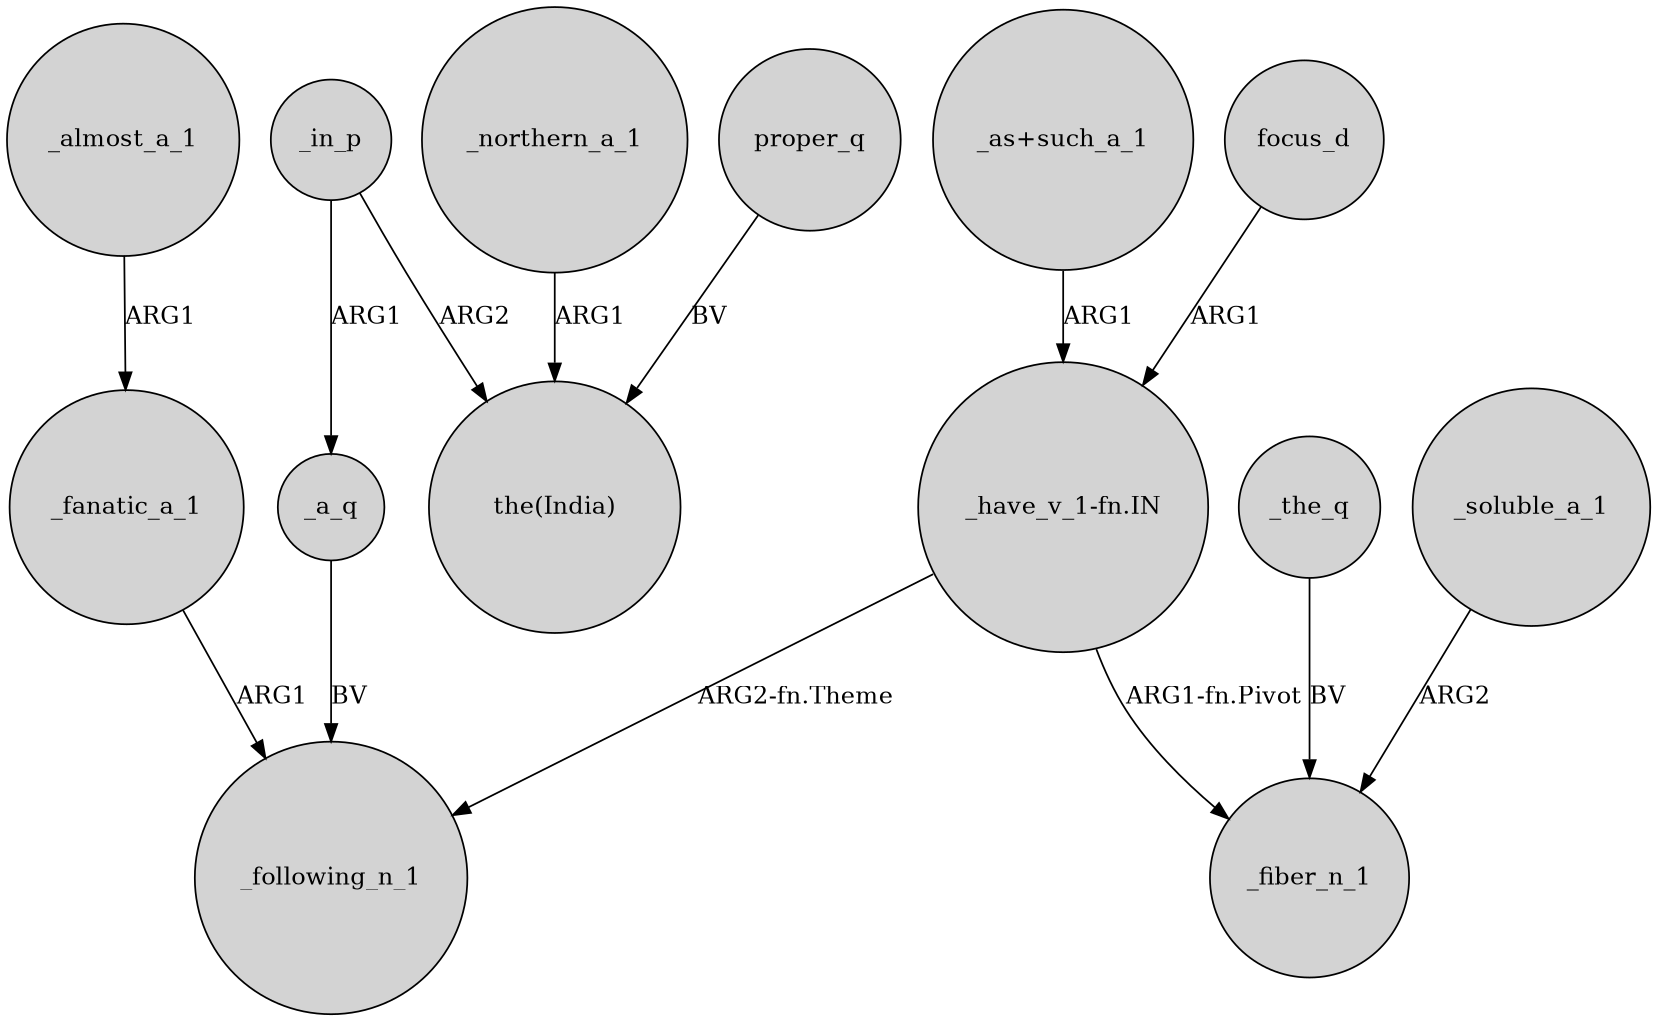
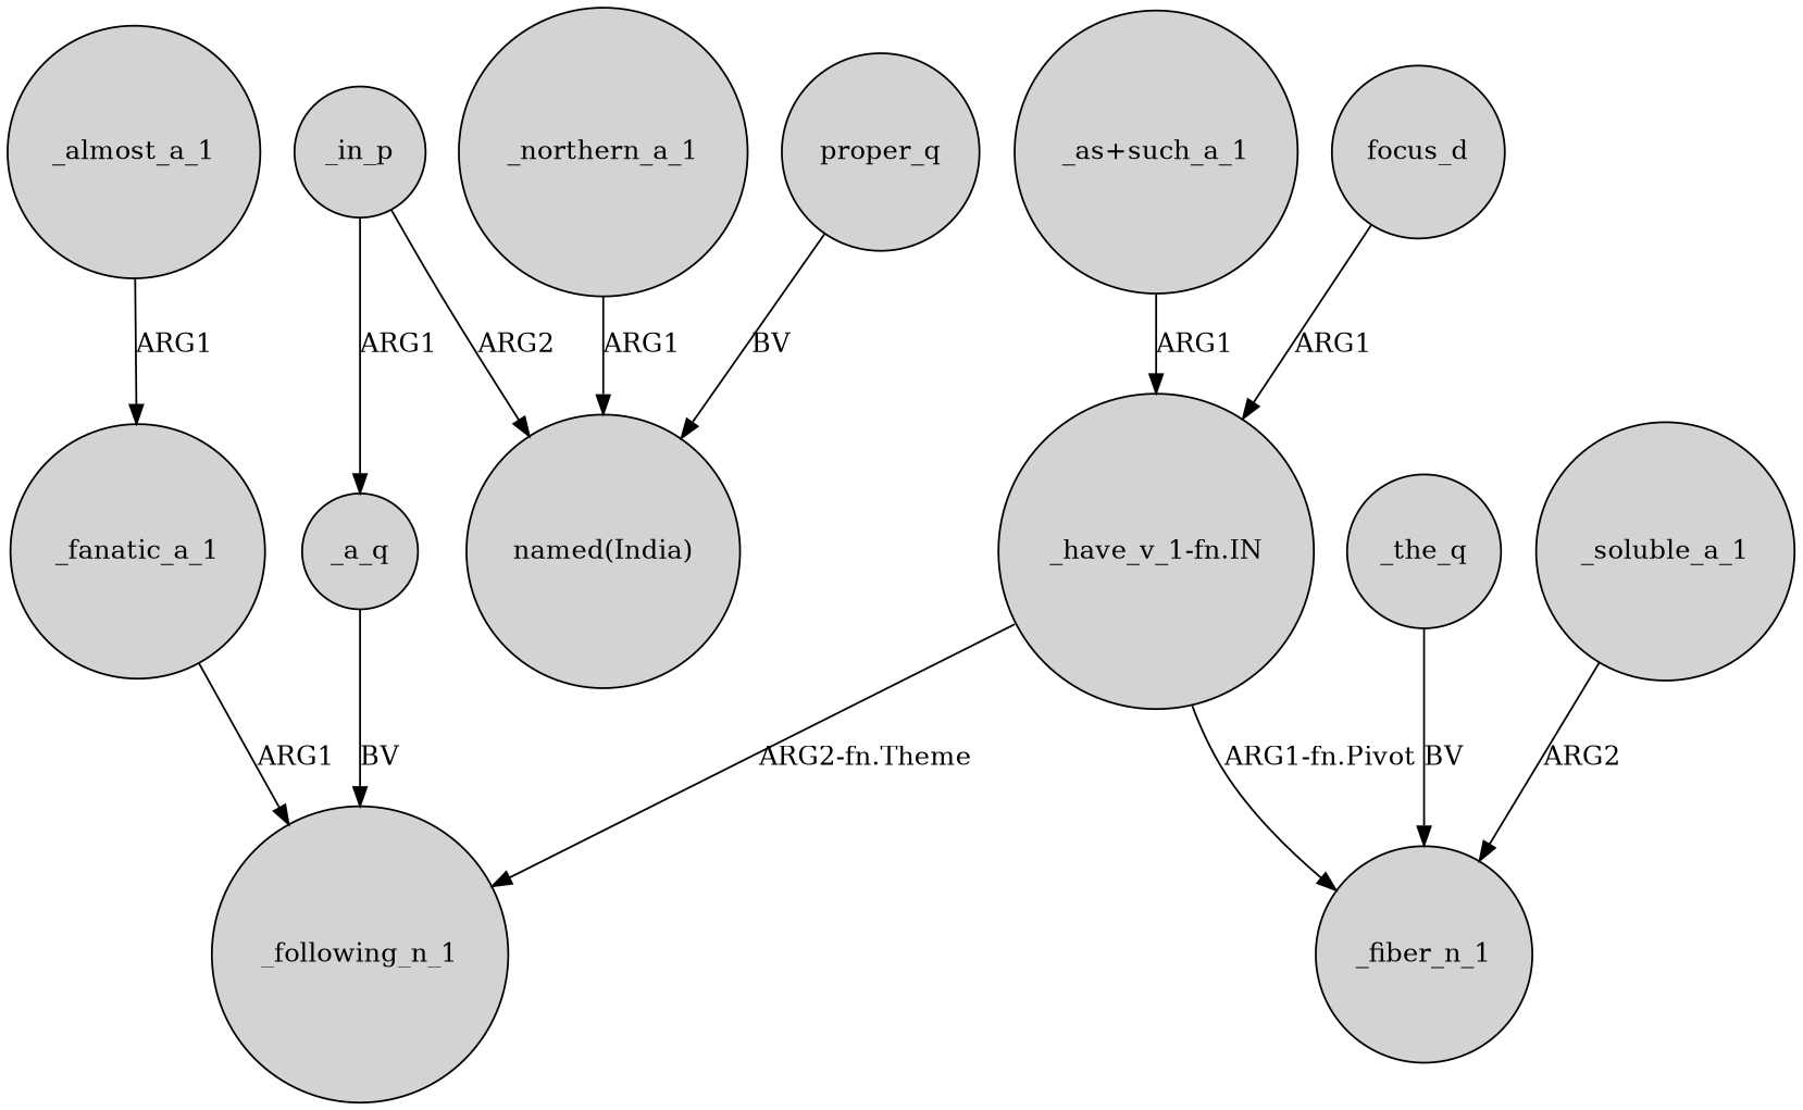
  digraph {
    node [shape=circle style=filled]
    focus_d
    "_have_v_1-fn.IN"
    _following_n_1
    _fiber_n_1
    _northern_a_1
-   "named(India)" [label="the(India)"]
+   "named(India)"
    _a_q
    _the_q
    _almost_a_1
    _fanatic_a_1
    "_as+such_a_1"
    _in_p
    _soluble_a_1
    proper_q
    focus_d -> "_have_v_1-fn.IN" [label=ARG1]
    "_have_v_1-fn.IN" -> _following_n_1 [label="ARG2-fn.Theme"]
    "_have_v_1-fn.IN" -> _fiber_n_1 [label="ARG1-fn.Pivot"]
    _northern_a_1 -> "named(India)" [label=ARG1]
    _a_q -> _following_n_1 [label=BV]
    _the_q -> _fiber_n_1 [label=BV]
    _almost_a_1 -> _fanatic_a_1 [label=ARG1]
    _fanatic_a_1 -> _following_n_1 [label=ARG1]
    "_as+such_a_1" -> "_have_v_1-fn.IN" [label=ARG1]
    _in_p -> "named(India)" [label=ARG2]
    _in_p -> _a_q [label=ARG1]
    _soluble_a_1 -> _fiber_n_1 [label=ARG2]
    proper_q -> "named(India)" [label=BV]
  }
